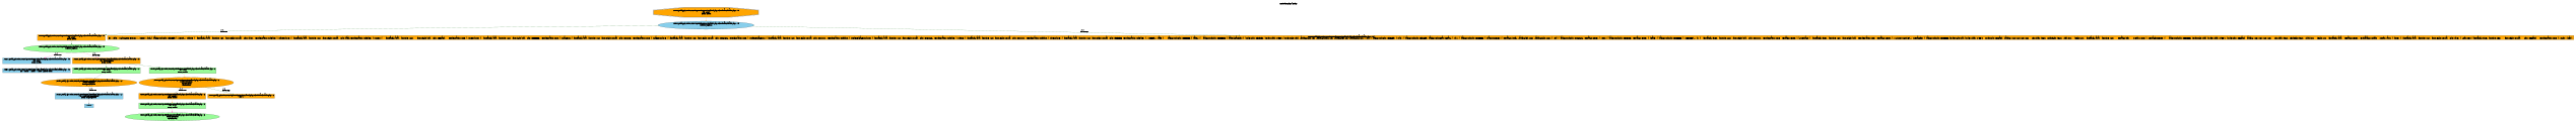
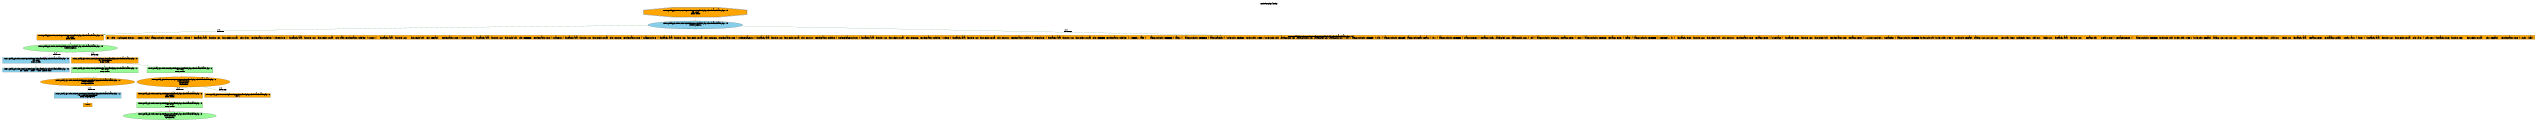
  digraph {
    label="xss_index.php_43_dep"
    labelloc=t
    node [shape=box style=filled fillcolor=orange]
    edge [color=darkgreen arrowhead=tee]
    n1 [label="/Users/peddy/git/unitn/security_testing_project/fixed/php/schoolmate/header.php : 15\nVar: _t0_4\nFunc: _main\n" shape=doubleoctagon]
    n2 [label="/Users/peddy/git/unitn/security_testing_project/fixed/php/schoolmate/header.php : 15\nbuiltin function:\n.\n" shape=ellipse fillcolor=skyblue]
    n3 [label="/Users/peddy/git/unitn/security_testing_project/fixed/php/schoolmate/header.php : 15\nVar: _t0_4\nFunc: _main\n"]
    n4 [label="/Users/peddy/git/unitn/security_testing_project/fixed/php/schoolmate/header.php : 15\nLit: </title> <style type=\\\"text/css\\\"> /* BODY */ body {  background-color: #336699; } /* LINKS */  A.footer  {    font-family: arial;    font-size: 10pt;    font-weight: normal;    color: silver;    text-decoration: underline;  }  A.footer:hover  {    font-family: arial;    font-size: 10pt;    font-weight: normal;    color: black;	text-decoration: underline;  }  A.menu  {	font-family: arial;	font-size: 12pt;	font-weight: bold;	color: #e6ca3d;	text-decoration: none;  }  A.menu:hover  {	font-family: arial;    font-size: 12pt;    font-wight: bold;	color: #FFFFBB;    text-decoration: none;  }  A.pagenum  {   font-family: arial;   font-size: 10pt;   font-weight: normal;   color: #808080;   text-decoration: none;  }  A.pagenum:hover  {   font-family: arial;   font-size: 10pt;   font-weight: normal;   color: #ACACAC;   text-decoration: none;  }  A.selectedpagenum  {   font-family: arial;   font-size: 10pt;   font-weight: normal;   color: #000000;   text-decoration: underline;  }  A.selectedpagenum:hover  {   font-family: arial;   font-size: 10pt;   font-weight: normal;   color: #ACACAC;   text-decoration: underline;  }  A.items  {   font-family: arial;   font-size: 10pt;   font-weight: normal;   color: #000000;   text-decoration: underline;  }  A.items:hover  {   font-family: arial;   font-size: 10pt;   font-weight: normal;   color: #5F5F5F;   text-decoration: underline;  }  /* TABLES */  table  {	background-color: #FFFFFF;  }  table.y  {	background-color: #FFFFBB;  }  table.dynamiclist  {   border-color: #585858;   border-width: .075EM;   border-style: solid;   padding-right: 1px;   padding-bottom: 1px;   padding-left: 0px;   padding-top: 0px;  }  td.b  {   background-color: #336699;  }  td.bv  {   background-color: #336699;   background-repeat: repeat-y;  }  td.w  {   background-color: #FFFFFF;  }  td.announcement  {   text-align: justify;   padding-left: 20px;   padding-right: 20px;  }  .odd  {   background-color: #ACACAC;   text-align: center;  }  .even  {   background-color: #E0E0E0;   text-align: center;  }  .header  {   background-color: #FFFFBB;  } /* HEADERS */  h1  {   	font-family: times;    font-size: 22pt;    font-weight: bold;    color: #000000;    text-decoration: none;    text-align: center;  }  h2.message  {	font-family: times;    font-size: 16pt;    font-weight: bold;    text-decoration: none;    text-align: center;  } /* CUSTOM CLASSES */  .messagebox  {	background-color: #FFFFBB;	border-style: solid;	border-width: .075EM;	border-color: #e6ca3d;	padding: 10px 10px 10px 10px;	min-width: 150px;	min-height: 150px;	width: 300;	height: 200;	font-family: arial;	font-size: 10pt;	text-align: left;	overflow: none;  }  .messageboxcenter  {	background-color: #FFFFBB;	border-style: solid;	border-width: .075EM;	border-color: #e6ca3d;	padding: 10px 10px 10px 10px;	min-width: 150px;	min-height: 50px;	width: 300;	height: 200;	font-family: arial;	text-align: center;	vertical-align: middle;	overflow: auto;  }  .footer  {    font-family: arial;    font-size: 10pt;    font-weight: normal;    color: silver;  }  .yellowtext  {	font-family: times;	font-size: 25pt;	font-weight: normal;	color: #e6ca3d;	text-decoration: none;  }</style></head> \n"]
    n5 [label="/Users/peddy/git/unitn/security_testing_project/fixed/php/schoolmate/header.php : 15\nbuiltin function:\n.\n" shape=ellipse fillcolor=palegreen]
    n6 [label="/Users/peddy/git/unitn/security_testing_project/fixed/php/schoolmate/header.php : 15\nVar: _t0_4\nFunc: _main\n" fillcolor=skyblue]
    n7 [label="/Users/peddy/git/unitn/security_testing_project/fixed/php/schoolmate/header.php : 15\nVar: $schoolname\nFunc: _main\n"]
    n8 [label="/Users/peddy/git/unitn/security_testing_project/fixed/php/schoolmate/header.php : 15\nLit: <html> <head> <title>SchoolMate - \n" fillcolor=skyblue]
    n9 [label="/Users/peddy/git/unitn/security_testing_project/fixed/php/schoolmate/header.php : 12\nVar: _t0_4\nFunc: _main\n" fillcolor=palegreen]
    n10 [label="/Users/peddy/git/unitn/security_testing_project/fixed/php/schoolmate/header.php : 6\nVar: _t0_4\nFunc: _main\n" fillcolor=palegreen]
    n11 [label="/Users/peddy/git/unitn/security_testing_project/fixed/php/schoolmate/header.php : 12\nbuiltin function:\nhtmlspecialchars\n" shape=ellipse]
    n12 [label="/Users/peddy/git/unitn/security_testing_project/fixed/php/schoolmate/header.php : 12\nVar: $_POST[schoolname]\nFunc: _superglobals\n" fillcolor=skyblue]
-   n13 [label="<uninit>" fillcolor=skyblue]
+   n13 [label="<uninit>"]
    n14 [label="/Users/peddy/git/unitn/security_testing_project/fixed/php/schoolmate/header.php : 6\nbuiltin function:\nmysql_result\n(unmodeled)\n" shape=ellipse]
    n15 [label="/Users/peddy/git/unitn/security_testing_project/fixed/php/schoolmate/header.php : 6\nVar: $query\nFunc: _main\n"]
    n16 [label="/Users/peddy/git/unitn/security_testing_project/fixed/php/schoolmate/header.php : 6\nLit: 0\n"]
    n17 [label="/Users/peddy/git/unitn/security_testing_project/fixed/php/schoolmate/header.php : 3\nVar: _t1_4\nFunc: _main\n" fillcolor=palegreen]
    n18 [label="/Users/peddy/git/unitn/security_testing_project/fixed/php/schoolmate/header.php : 3\nbuiltin function:\nmysql_query\n" shape=ellipse fillcolor=palegreen]
    n1 -> n2 [color=darkorange]
    n2 -> n3 [label="Param #1" arrowhead=vee]
    n2 -> n4 [label="Param #2"]
    n3 -> n5 [arrowhead=normal]
    n5 -> n6 [label="Param #1" color=deeppink arrowhead=normal]
    n5 -> n7 [label="Param #2" color=deeppink]
    n6 -> n8 [color=gray40 arrowhead=normal]
    n7 -> n9 [arrowhead=vee]
    n7 -> n10 [arrowhead=vee]
    n9 -> n11 [color=gray40]
    n10 -> n14 [color=darkorange]
    n11 -> n12 [label="Param #1" color=gray40]
    n12 -> n13 [color=gray40 arrowhead=vee]
    n14 -> n15 [label="Param #1" color=gray40 arrowhead=normal]
    n14 -> n16 [label="Param #2"]
    n15 -> n17 [color=darkorange arrowhead=vee]
    n17 -> n18 [color=deeppink arrowhead=normal]
  }
